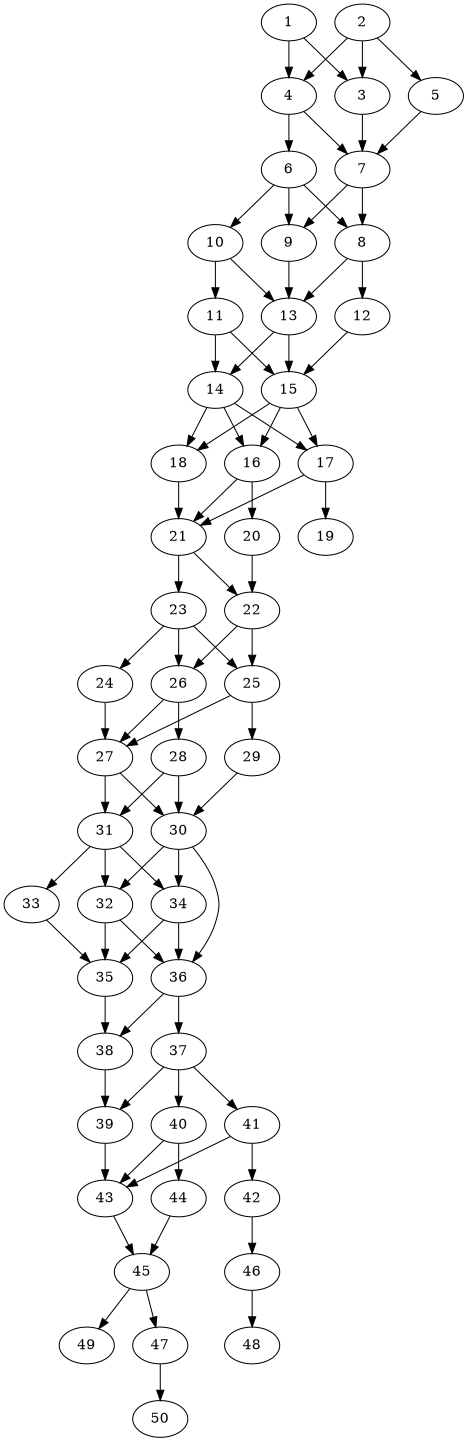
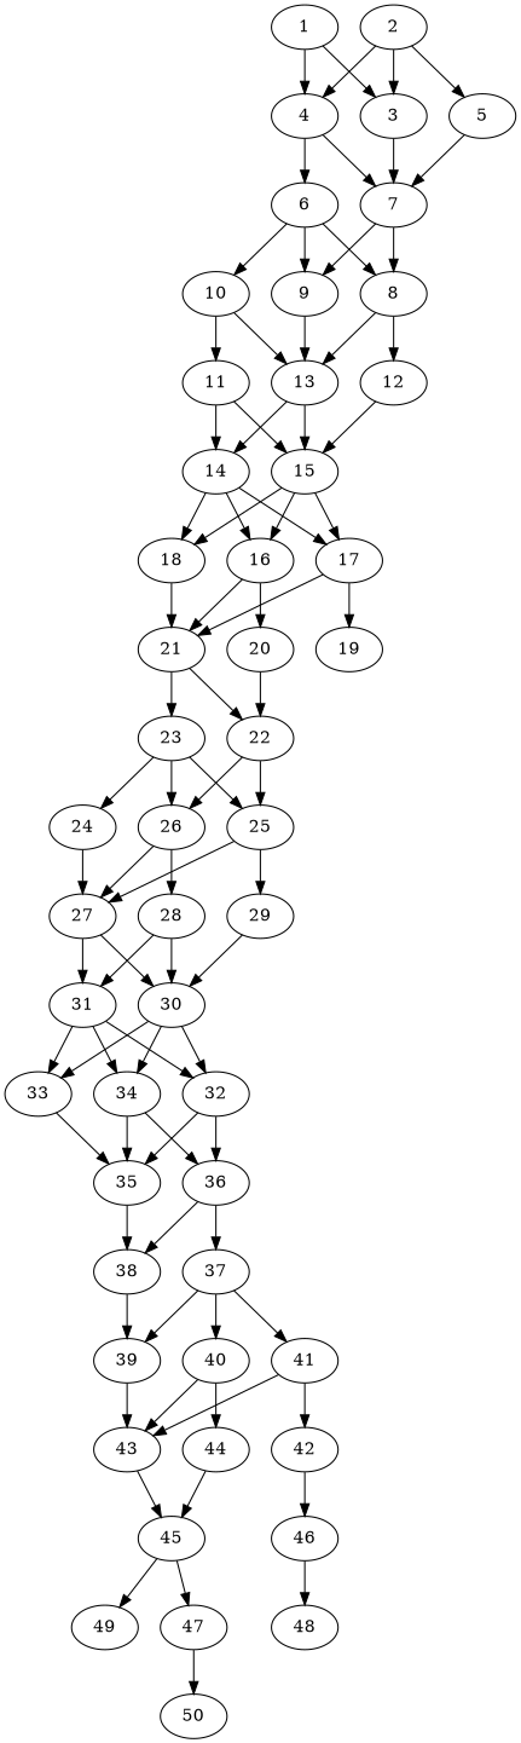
  digraph {
    node [alpha=0.05]
    1 [expect_size=12099584]
    3 [alpha=0.08 expect_size=17271808]
    4 [alpha=0.09 expect_size=51194880]
    7 [alpha=0.19 expect_size=25969664]
    6 [alpha=0.03 expect_size=40783872]
    8 [alpha=0.13 expect_size=7852032]
    9 [alpha=0.07 expect_size=12286976]
    10 [alpha=0.20 expect_size=45150208]
    2 [alpha=0.01 expect_size=7426048]
    5 [expect_size=43642880]
    12 [alpha=0.00 expect_size=34979840]
    13 [alpha=0.03 expect_size=36229120]
    11 [alpha=0.07 expect_size=24344576]
    15 [expect_size=27973632]
    14 [alpha=0.01 expect_size=6839296]
    16 [alpha=0.11 expect_size=39409664]
    17 [expect_size=47440896]
    18 [alpha=0.02 expect_size=45395968]
    20 [expect_size=45147136]
    21 [alpha=0.13 expect_size=44530688]
    19 [alpha=0.01 expect_size=27959296]
    22 [alpha=0.02 expect_size=13152256]
    23 [alpha=0.16 expect_size=13725696]
    25 [alpha=0.18 expect_size=21862400]
    26 [alpha=0.03 expect_size=32604160]
    24 [alpha=0.09 expect_size=20657152]
    27 [alpha=0.16 expect_size=11659264]
    29 [alpha=0.08 expect_size=27624448]
    28 [alpha=0.11 expect_size=22513664]
    30 [alpha=0.03 expect_size=28996608]
    31 [expect_size=41763840]
    32 [alpha=0.00 expect_size=25596928]
    33 [alpha=0.08 expect_size=29864960]
    34 [alpha=0.17 expect_size=19412992]
    35 [alpha=0.16 expect_size=40192000]
    36 [alpha=0.09 expect_size=36232192]
    38 [alpha=0.07 expect_size=34258944]
    37 [alpha=0.20 expect_size=43073536]
    39 [expect_size=12396544]
    40 [alpha=0.19 expect_size=31718400]
    41 [alpha=0.11 expect_size=37758976]
    43 [alpha=0.03 expect_size=49857536]
    44 [alpha=0.08 expect_size=22267904]
    42 [expect_size=49622016]
    45 [alpha=0.19 expect_size=15634432]
    46 [alpha=0.03 expect_size=5502976]
    47 [alpha=0.08 expect_size=26040320]
    49 [alpha=0.04 expect_size=42758144]
    48 [alpha=0.02 expect_size=25073664]
    50 [alpha=0.17 expect_size=7437312]
    1 -> 3
    1 -> 4
    3 -> 7
    4 -> 7
    4 -> 6
    7 -> 8
    7 -> 9
    6 -> 8
    6 -> 9
    6 -> 10
    8 -> 12
    8 -> 13
    9 -> 13
    10 -> 13
    10 -> 11
    2 -> 3
    2 -> 4
    2 -> 5
    5 -> 7
    12 -> 15
    13 -> 15
    13 -> 14
    11 -> 15
    11 -> 14
    15 -> 16
    15 -> 17
    15 -> 18
    14 -> 16
    14 -> 17
    14 -> 18
    16 -> 20
    16 -> 21
    17 -> 21
    17 -> 19
    18 -> 21
    20 -> 22
    21 -> 22
    21 -> 23
    22 -> 25
    22 -> 26
    23 -> 25
    23 -> 26
    23 -> 24
    25 -> 27
    25 -> 29
    26 -> 27
    26 -> 28
    24 -> 27
    27 -> 30
    27 -> 31
    29 -> 30
    28 -> 30
    28 -> 31
    30 -> 32
-   30 -> 36
+   30 -> 33
    30 -> 34
    31 -> 32
    31 -> 33
    31 -> 34
    32 -> 35
    32 -> 36
    33 -> 35
    34 -> 35
    34 -> 36
    35 -> 38
    36 -> 38
    36 -> 37
    38 -> 39
    37 -> 39
    37 -> 40
    37 -> 41
    39 -> 43
    40 -> 43
    40 -> 44
    41 -> 43
    41 -> 42
    43 -> 45
    44 -> 45
    42 -> 46
    45 -> 47
    45 -> 49
    46 -> 48
    47 -> 50
  }
